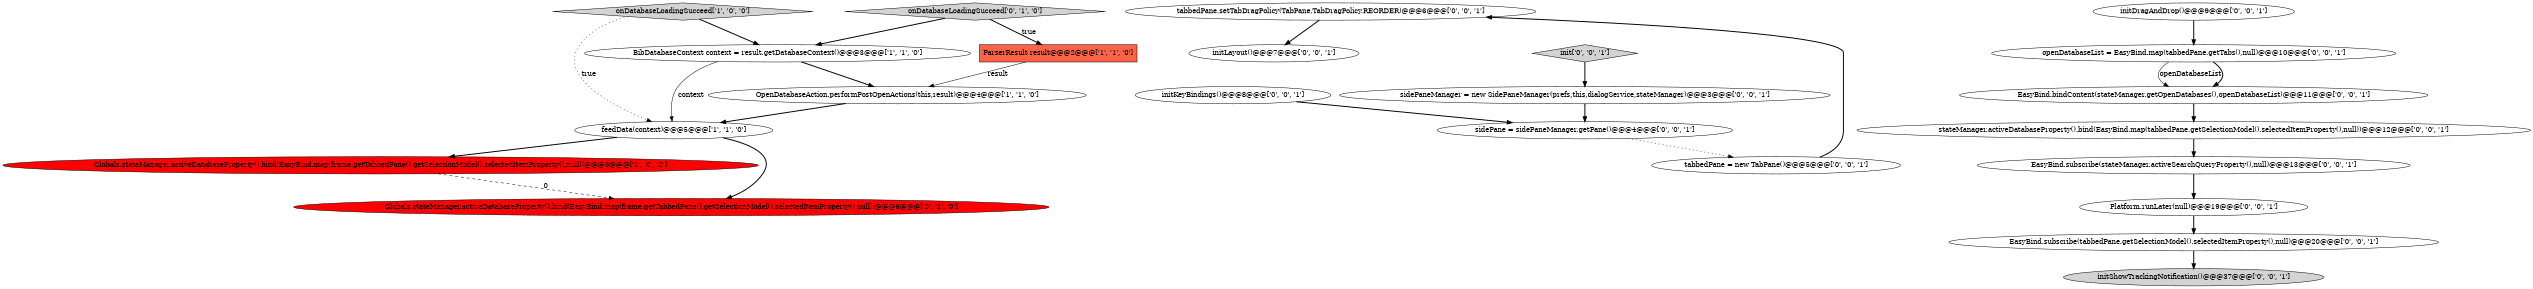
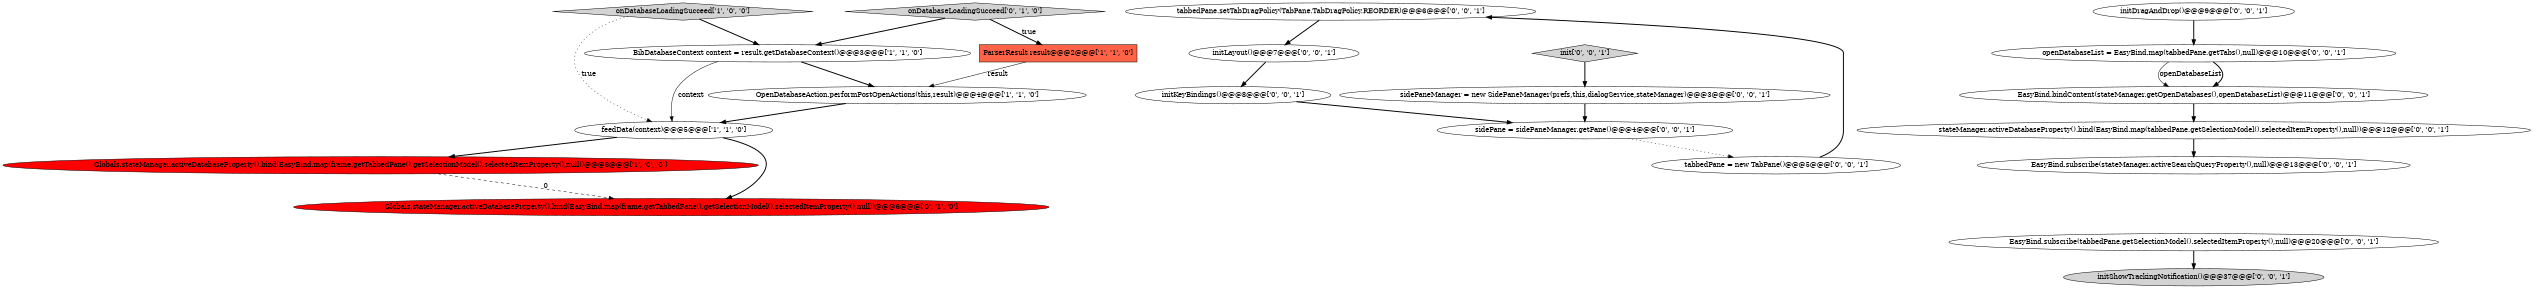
  digraph {
    fontname="DejaVu Serif"
    node [fillcolor=white fontname="DejaVu Serif" shape=ellipse style=filled]
    edge [fontname="DejaVu Serif" style=bold]
    n1 [fillcolor=lightgray label="onDatabaseLoadingSucceed['1', '0', '0']" shape=diamond]
    n2 [label="BibDatabaseContext context = result.getDatabaseContext()@@@3@@@['1', '1', '0']"]
    n3 [label="feedData(context)@@@5@@@['1', '1', '0']"]
    n4 [fillcolor=tomato label="ParserResult result@@@2@@@['1', '1', '0']" shape=box]
    n5 [label="OpenDatabaseAction.performPostOpenActions(this,result)@@@4@@@['1', '1', '0']"]
    n6 [fillcolor=red label="Globals.stateManager.activeDatabaseProperty().bind(EasyBind.map(frame.getTabbedPane().getSelectionModel().selectedItemProperty(),null))@@@6@@@['1', '0', '0']"]
    n7 [fillcolor=red label="Globals.stateManager.activeDatabaseProperty().bind(EasyBind.map(frame.getTabbedPane().getSelectionModel().selectedItemProperty(),null))@@@6@@@['0', '1', '0']"]
    n8 [label="tabbedPane.setTabDragPolicy(TabPane.TabDragPolicy.REORDER)@@@6@@@['0', '0', '1']"]
    n9 [label="initLayout()@@@7@@@['0', '0', '1']"]
    n10 [label="initKeyBindings()@@@8@@@['0', '0', '1']"]
    n11 [label="EasyBind.bindContent(stateManager.getOpenDatabases(),openDatabaseList)@@@11@@@['0', '0', '1']"]
    n12 [label="stateManager.activeDatabaseProperty().bind(EasyBind.map(tabbedPane.getSelectionModel().selectedItemProperty(),null))@@@12@@@['0', '0', '1']"]
    n13 [label="EasyBind.subscribe(stateManager.activeSearchQueryProperty(),null)@@@13@@@['0', '0', '1']"]
    n14 [label="openDatabaseList = EasyBind.map(tabbedPane.getTabs(),null)@@@10@@@['0', '0', '1']"]
-   n15 [label="Platform.runLater(null)@@@19@@@['0', '0', '1']"]
    n16 [label="EasyBind.subscribe(tabbedPane.getSelectionModel().selectedItemProperty(),null)@@@20@@@['0', '0', '1']"]
    n17 [fillcolor=lightgray label="initShowTrackingNotification()@@@37@@@['0', '0', '1']"]
    n18 [label="initDragAndDrop()@@@9@@@['0', '0', '1']"]
    n19 [label="sidePane = sidePaneManager.getPane()@@@4@@@['0', '0', '1']"]
    n20 [label="tabbedPane = new TabPane()@@@5@@@['0', '0', '1']"]
    n21 [fillcolor=lightgray label="init['0', '0', '1']" shape=diamond]
    n22 [label="sidePaneManager = new SidePaneManager(prefs,this,dialogService,stateManager)@@@3@@@['0', '0', '1']"]
    n23 [fillcolor=lightgray label="onDatabaseLoadingSucceed['0', '1', '0']" shape=diamond]
    n1 -> n2
    n1 -> n3 [label=true style=dotted]
    n2 -> n3 [label=context style=solid]
    n2 -> n5
    n3 -> n6
    n3 -> n7
    n4 -> n5 [label=result style=solid]
    n5 -> n3
    n6 -> n7 [label=0 style=dashed]
    n8 -> n9
+   n9 -> n10
    n10 -> n19
    n11 -> n12
    n12 -> n13
-   n13 -> n15
    n14 -> n11 [label=openDatabaseList style=solid]
    n14 -> n11
-   n15 -> n16
    n16 -> n17
    n18 -> n14
    n19 -> n20 [style=dotted]
    n20 -> n8
    n21 -> n22
    n22 -> n19
    n23 -> n2
    n23 -> n4 [label=true]
  }
